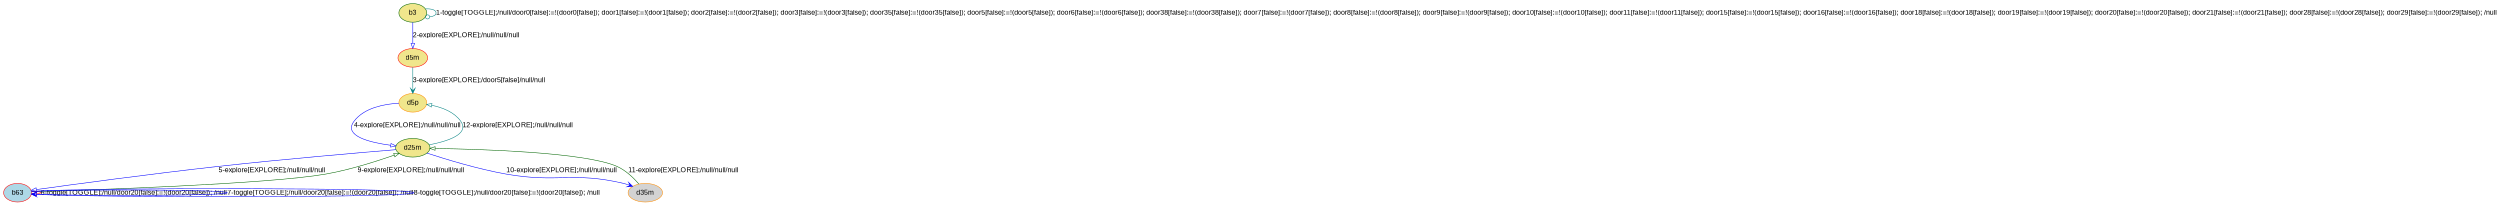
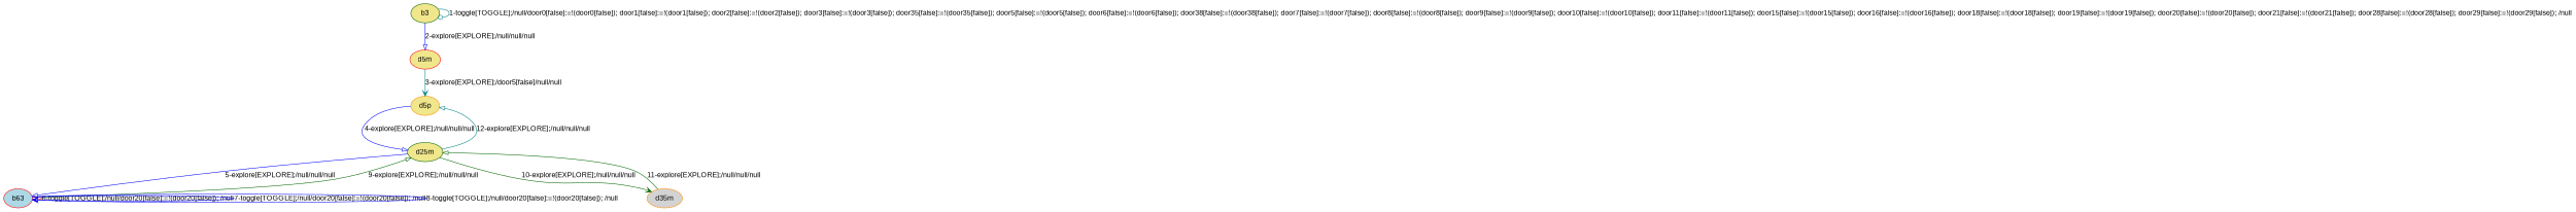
  digraph {
    fontname="Liberation Sans"
    node [color=darkgreen fillcolor=khaki fontname="Liberation Sans" style=filled]
    edge [arrowhead=onormal color=blue fontname="Liberation Sans"]
    n1 [label=b3]
    d5m [color=red]
    d5p [color=darkorange]
    n4 [label=d25m]
    b63 [color=red fillcolor=lightblue]
    d35m [color=darkorange fillcolor=lightgrey]
    n1 -> n1 [arrowhead=odot color=teal label="1-toggle[TOGGLE];/null/door0[false]:=!(door0[false]); door1[false]:=!(door1[false]); door2[false]:=!(door2[false]); door3[false]:=!(door3[false]); door35[false]:=!(door35[false]); door5[false]:=!(door5[false]); door6[false]:=!(door6[false]); door38[false]:=!(door38[false]); door7[false]:=!(door7[false]); door8[false]:=!(door8[false]); door9[false]:=!(door9[false]); door10[false]:=!(door10[false]); door11[false]:=!(door11[false]); door15[false]:=!(door15[false]); door16[false]:=!(door16[false]); door18[false]:=!(door18[false]); door19[false]:=!(door19[false]); door20[false]:=!(door20[false]); door21[false]:=!(door21[false]); door28[false]:=!(door28[false]); door29[false]:=!(door29[false]); /null"]
    n1 -> d5m [label="2-explore[EXPLORE];/null/null/null"]
    d5m -> d5p [arrowhead=vee color=teal label="3-explore[EXPLORE];/door5[false]/null/null"]
    d5p -> n4 [label="4-explore[EXPLORE];/null/null/null"]
    n4 -> d5p [color=teal label="12-explore[EXPLORE];/null/null/null"]
    n4 -> b63 [label="5-explore[EXPLORE];/null/null/null"]
-   n4 -> d35m [arrowhead=vee label="10-explore[EXPLORE];/null/null/null"]
+   n4 -> d35m [arrowhead=vee color=darkgreen label="10-explore[EXPLORE];/null/null/null"]
    b63 -> n4 [color=darkgreen label="9-explore[EXPLORE];/null/null/null"]
    b63 -> b63 [color=red label="6-toggle[TOGGLE];/null/door20[false]:=!(door20[false]); /null"]
    b63 -> b63 [label="7-toggle[TOGGLE];/null/door20[false]:=!(door20[false]); /null"]
    b63 -> b63 [arrowhead=vee label="8-toggle[TOGGLE];/null/door20[false]:=!(door20[false]); /null"]
    d35m -> n4 [color=darkgreen label="11-explore[EXPLORE];/null/null/null"]
  }
